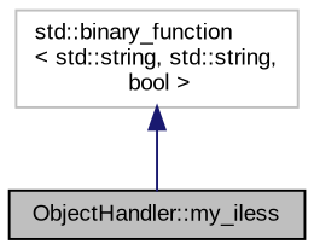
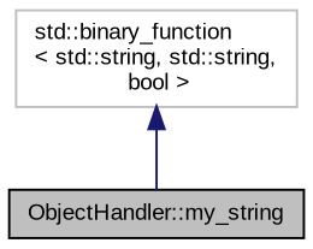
  digraph {
    fontname="Liberation Sans"
    node [fontname="Liberation Sans" fontsize=10 shape=record style=filled]
-   n1 [color=black fillcolor=grey75 fontcolor=black height=0.2 label="ObjectHandler::my_iless" width=0.4]
+   n1 [color=black fillcolor=grey75 fontcolor=black height=0.2 label="ObjectHandler::my_string" width=0.4]
    n2 [color=grey75 fillcolor=white height=0.2 label="std::binary_function\l\< std::string, std::string,\l bool \>" width=0.4]
    n2 -> n1 [color=midnightblue dir=back fontname="Liberation Sans" fontsize=10 labelfontname=Helvetica labelfontsize=10 style=solid]
  }
